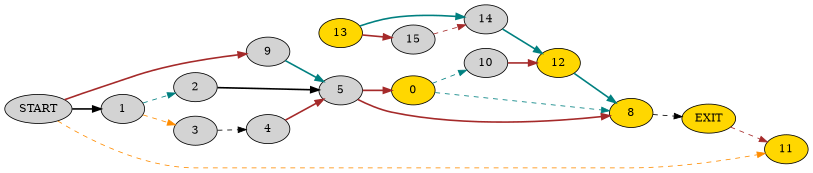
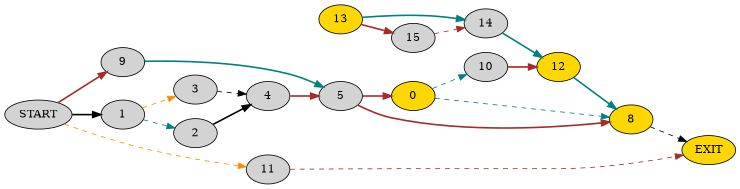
  digraph {
    rankdir=LR
    node [fillcolor=lightgrey style=filled]
    edge [color=brown style=bold]
    n1 [label=START]
    1
    9
-   11 [fillcolor=gold]
+   11
    2
    3
    5
    n8 [fillcolor=gold label=EXIT]
    4
    n10 [fillcolor=gold label=0]
    8 [fillcolor=gold]
    10
    12 [fillcolor=gold]
    13 [fillcolor=gold]
    14
    15
    n1 -> 1 [color=black]
    n1 -> 9
    n1 -> 11 [color=darkorange style=dashed]
    1 -> 2 [color=teal style=dashed]
    1 -> 3 [color=darkorange style=dashed]
    9 -> 5 [color=teal]
-   n8 -> 11 [style=dashed]
-   2 -> 5 [color=black]
+   11 -> n8 [style=dashed]
+   2 -> 4 [color=black]
    3 -> 4 [color=black style=dashed]
    5 -> n10
    5 -> 8
    4 -> 5
    n10 -> 8 [color=teal style=dashed]
    n10 -> 10 [color=teal style=dashed]
    8 -> n8 [color=black style=dashed]
    10 -> 12
    12 -> 8 [color=teal]
    13 -> 14 [color=teal]
    13 -> 15
    14 -> 12 [color=teal]
    15 -> 14 [style=dashed]
  }
